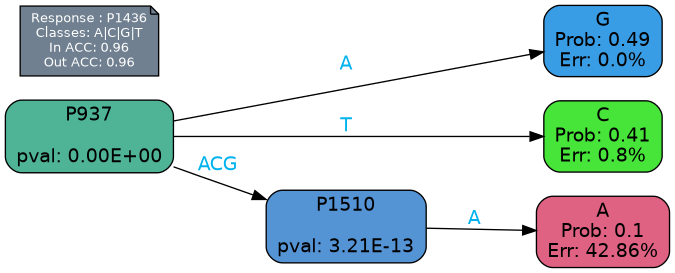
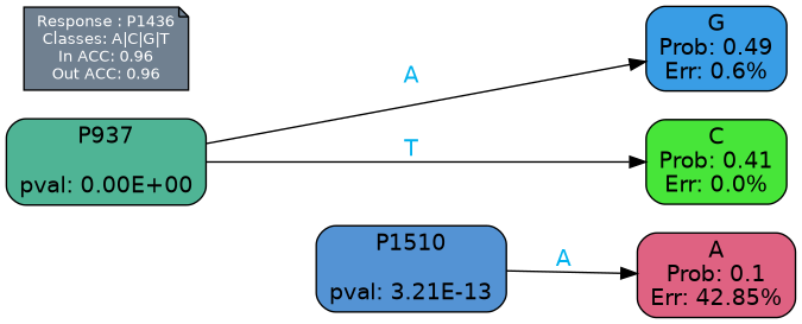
  digraph {
    rankdir=LR
    ranksep=equally
    splines=polylines
    node [color=black fontname=helvetica shape=box style="filled, rounded"]
    edge [fontcolor=deepskyblue2 fontname=helvetica]
-   n1 [fillcolor="#399de5" label="G\nProb: 0.49\nErr: 0.0%"]
-   n2 [fillcolor="#df6282" label="A\nProb: 0.1\nErr: 42.86%"]
-   n3 [fillcolor="#47e539" label="C\nProb: 0.41\nErr: 0.8%"]
+   n1 [fillcolor="#399de5" label="G\nProb: 0.49\nErr: 0.6%"]
+   n2 [fillcolor="#df6282" label="A\nProb: 0.1\nErr: 42.85%"]
+   n3 [fillcolor="#47e539" label="C\nProb: 0.41\nErr: 0.0%"]
    n4 [align=left fillcolor=slategray fontcolor=white fontsize=10 label="Response : P1436\nClasses: A|C|G|T\nIn ACC: 0.96\nOut ACC: 0.96\n" shape=note style=filled]
    n5 [fillcolor="#4fb495" label="P937\n\npval: 0.00E+00"]
    n6 [fillcolor="#5493d4" label="P1510\n\npval: 3.21E-13"]
    subgraph sub_1 {
      rank=same
      n1
      n2
      n3
    }
    subgraph sub_2 {
      rank=same
      n4
      n5
    }
    n5 -> n1 [label=A]
    n5 -> n3 [label=T]
-   n5 -> n6 [label=ACG]
    n6 -> n2 [label=A]
  }
